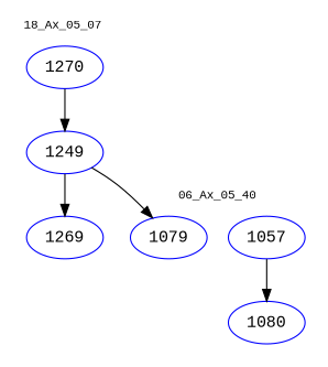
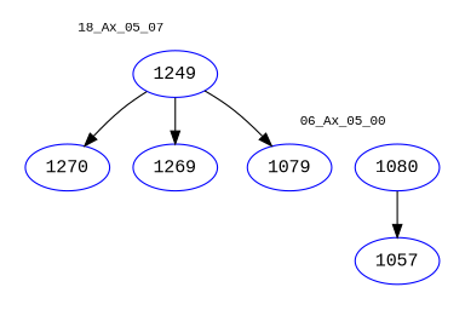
  digraph {
    fontname="Liberation Mono"
    node [color=blue fontname="Liberation Mono"]
    edge [color=black fontname="Liberation Mono"]
    n1 [label=1057]
    n2 [label=1080]
    n3 [label=1079]
    n4 [label=1249]
    n5 [label=1270]
    n6 [label=1269]
    subgraph cluster_1 {
      color=white
      fontsize=10
-     label="06_Ax_05_40"
+     label="06_Ax_05_00"
      n1
      n2
      n3
    }
    subgraph cluster_2 {
      color=white
      fontsize=10
      label="18_Ax_05_07"
      n4
      n5
      n6
    }
-   n1 -> n2
+   n2 -> n1
    n4 -> n3
-   n5 -> n4
+   n4 -> n5
    n4 -> n6
  }
